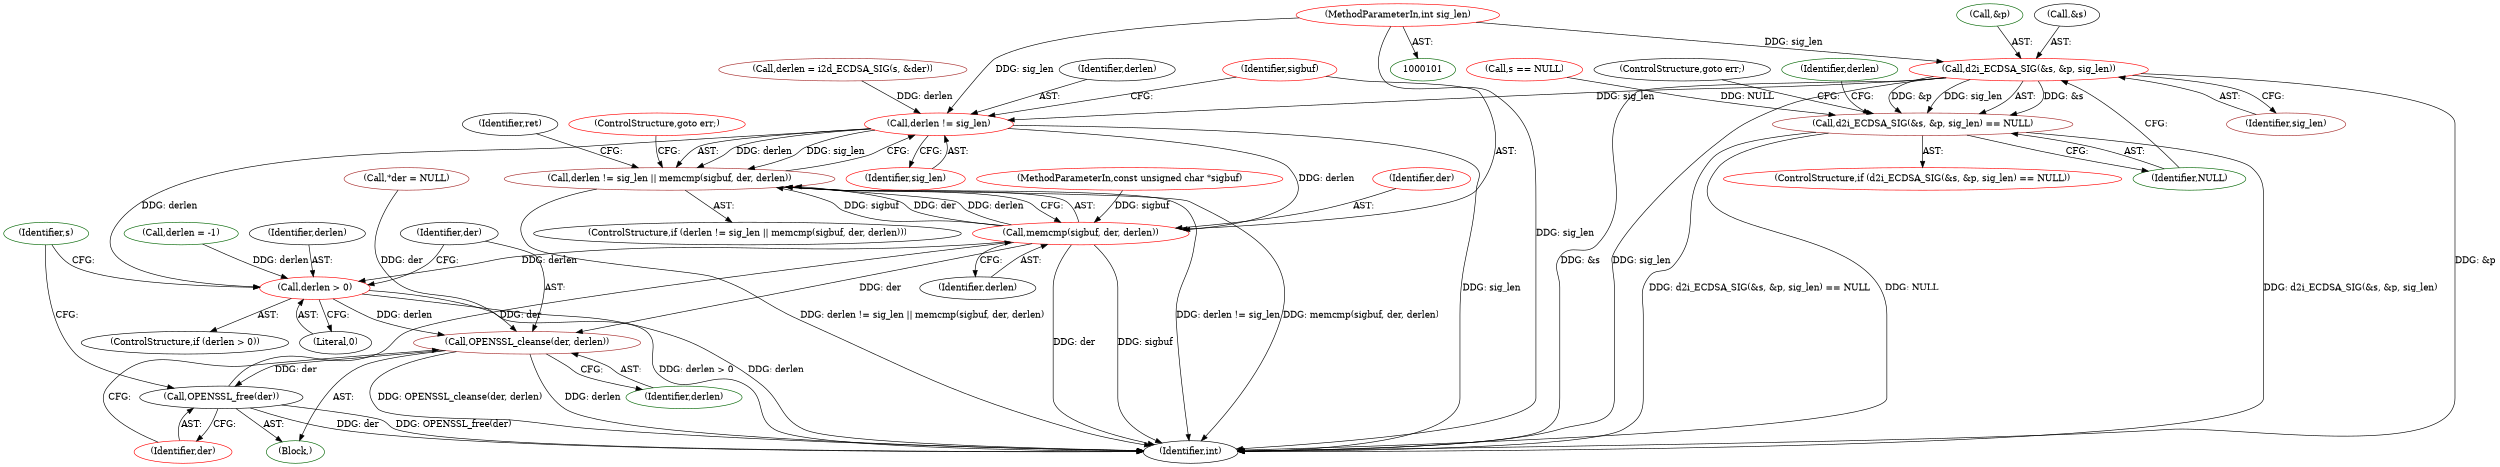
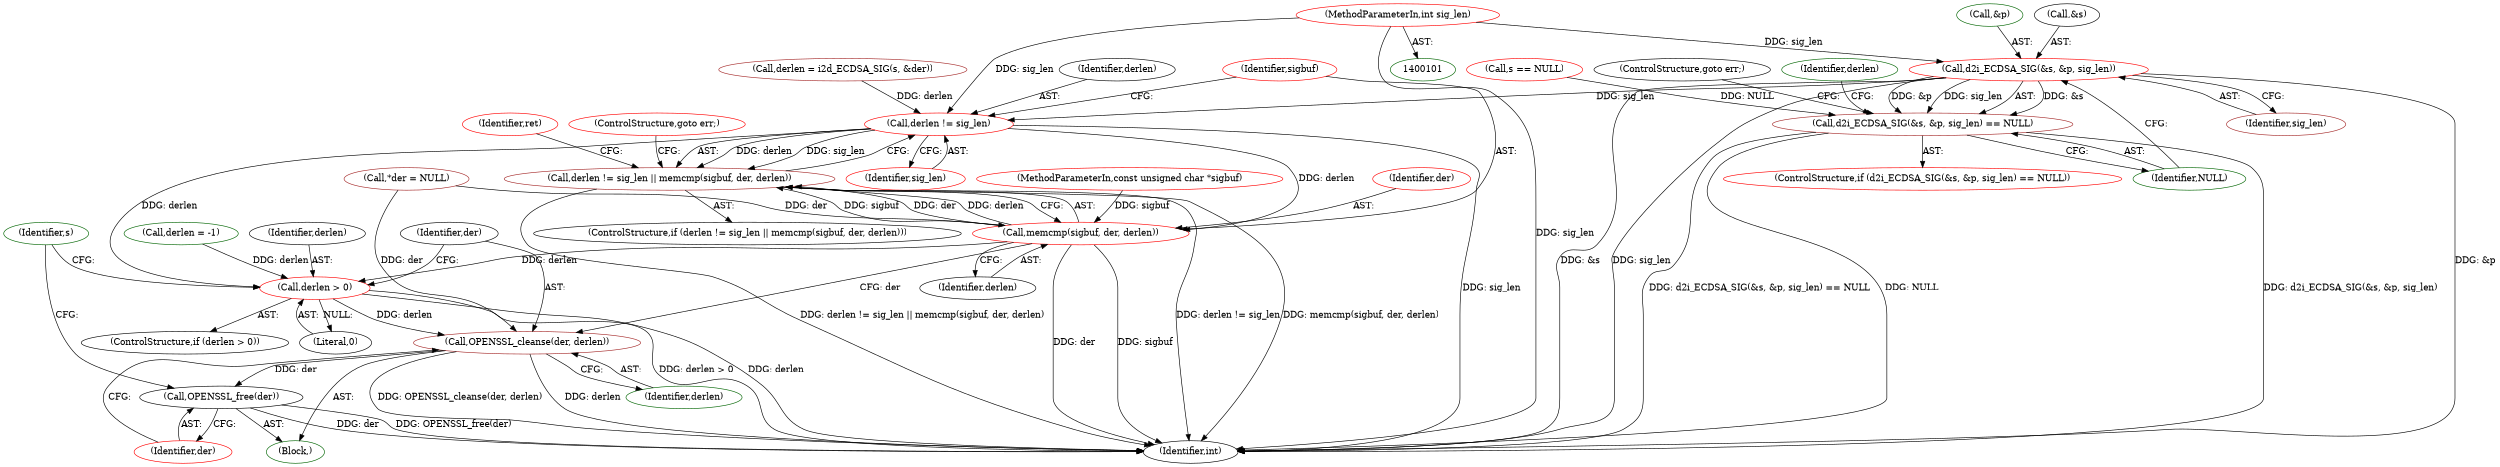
  digraph {
    node [color=red]
    n1 [label="(Call,d2i_ECDSA_SIG(&s, &p, sig_len))"]
    n2 [color=brown label="(Call,d2i_ECDSA_SIG(&s, &p, sig_len) == NULL)"]
    n3 [label="(Call,derlen != sig_len)"]
    n4 [color=brown label="(Identifier,sig_len)"]
    n5 [color=black label="(Identifier,int)"]
    n6 [label="(ControlStructure,if (d2i_ECDSA_SIG(&s, &p, sig_len) == NULL))"]
    n7 [color=darkgreen label="(Identifier,NULL)"]
    n8 [color=brown label="(Call,derlen != sig_len || memcmp(sigbuf, der, derlen))"]
    n9 [label="(Call,memcmp(sigbuf, der, derlen))"]
    n10 [label="(Call,derlen > 0)"]
    n11 [label="(Identifier,sig_len)"]
    n12 [label="(MethodParameterIn,int sig_len)"]
-   1000101 [color=darkgreen]
+   1000101 [color=darkgreen label=1400101]
    n14 [color=black label="(ControlStructure,if (derlen != sig_len || memcmp(sigbuf, der, derlen)))"]
    n15 [color=brown label="(Call,OPENSSL_cleanse(der, derlen))"]
    n16 [color=black label="(Identifier,derlen)"]
    n17 [color=black label="(ControlStructure,if (derlen > 0))"]
    n18 [color=black label="(Literal,0)"]
    n19 [color=black label="(Call,OPENSSL_free(der))"]
    n20 [color=darkgreen label="(Block,)"]
    n21 [color=darkgreen label="(Identifier,derlen)"]
    n22 [label="(Identifier,der)"]
    n23 [color=darkgreen label="(Call,&p)"]
    n24 [color=darkgreen label="(Call,derlen = -1)"]
    n25 [label="(Identifier,der)"]
    n26 [label="(Identifier,sigbuf)"]
    n27 [label="(ControlStructure,goto err;)"]
    n28 [label="(MethodParameterIn,const unsigned char *sigbuf)"]
    n29 [label="(Call,s == NULL)"]
    n30 [color=black label="(Identifier,derlen)"]
    n31 [color=brown label="(Call,*der = NULL)"]
    n32 [color=black label="(Call,&s)"]
    n33 [color=black label="(Identifier,derlen)"]
    n34 [color=brown label="(Call,derlen = i2d_ECDSA_SIG(s, &der))"]
    n35 [color=black label="(Identifier,der)"]
-   n36 [color=black label="(Identifier,ret)"]
+   n36 [label="(Identifier,ret)"]
    n37 [color=darkgreen label="(Identifier,s)"]
    n38 [color=black label="(ControlStructure,goto err;)"]
    n39 [color=darkgreen label="(Identifier,derlen)"]
    n1 -> n2 [label="AST: "]
    n1 -> n2 [label="DDG: &s"]
    n1 -> n2 [label="DDG: &p"]
    n1 -> n2 [label="DDG: sig_len"]
    n1 -> n3 [label="DDG: sig_len"]
    n1 -> n4 [label="CFG: "]
    n1 -> n5 [label="DDG: &p"]
    n1 -> n5 [label="DDG: &s"]
    n1 -> n5 [label="DDG: sig_len"]
    n2 -> n5 [label="DDG: NULL"]
    n2 -> n5 [label="DDG: d2i_ECDSA_SIG(&s, &p, sig_len)"]
    n2 -> n5 [label="DDG: d2i_ECDSA_SIG(&s, &p, sig_len) == NULL"]
    n2 -> n6 [label="AST: "]
    n2 -> n7 [label="CFG: "]
    n3 -> n5 [label="DDG: sig_len"]
    n3 -> n8 [label="AST: "]
    n3 -> n8 [label="DDG: derlen"]
    n3 -> n8 [label="DDG: sig_len"]
    n3 -> n9 [label="DDG: derlen"]
    n3 -> n10 [label="DDG: derlen"]
    n3 -> n11 [label="CFG: "]
    n4 -> n1 [label="AST: "]
    n7 -> n1 [label="CFG: "]
    n7 -> n2 [label="AST: "]
    n8 -> n3 [label="CFG: "]
    n8 -> n5 [label="DDG: derlen != sig_len || memcmp(sigbuf, der, derlen)"]
    n8 -> n5 [label="DDG: derlen != sig_len"]
    n8 -> n5 [label="DDG: memcmp(sigbuf, der, derlen)"]
    n8 -> n9 [label="CFG: "]
    n8 -> n14 [label="AST: "]
    n9 -> n5 [label="DDG: der"]
    n9 -> n5 [label="DDG: sigbuf"]
    n9 -> n8 [label="AST: "]
    n9 -> n8 [label="DDG: sigbuf"]
    n9 -> n8 [label="DDG: der"]
    n9 -> n8 [label="DDG: derlen"]
    n9 -> n10 [label="DDG: derlen"]
-   n9 -> n15 [label="DDG: der"]
+   n9 -> n15 [label="CFG: der"]
    n9 -> n16 [label="CFG: "]
    n10 -> n5 [label="DDG: derlen > 0"]
    n10 -> n5 [label="DDG: derlen"]
    n10 -> n15 [label="DDG: derlen"]
    n10 -> n17 [label="AST: "]
-   n10 -> n18 [label="CFG: "]
+   n10 -> n18 [label="NULL: "]
    n11 -> n3 [label="AST: "]
    n12 -> n1 [label="DDG: sig_len"]
    n12 -> n3 [label="DDG: sig_len"]
    n12 -> n5 [label="DDG: sig_len"]
    n12 -> 1000101 [label="AST: "]
    n15 -> n5 [label="DDG: derlen"]
    n15 -> n5 [label="DDG: OPENSSL_cleanse(der, derlen)"]
    n15 -> n19 [label="DDG: der"]
    n15 -> n20 [label="AST: "]
    n15 -> n21 [label="CFG: "]
    n16 -> n9 [label="AST: "]
    n18 -> n10 [label="AST: "]
    n19 -> n5 [label="DDG: OPENSSL_free(der)"]
    n19 -> n5 [label="DDG: der"]
    n19 -> n20 [label="AST: "]
    n19 -> n22 [label="CFG: "]
    n21 -> n15 [label="AST: "]
    n22 -> n15 [label="CFG: "]
    n22 -> n19 [label="AST: "]
    n23 -> n1 [label="AST: "]
    n24 -> n10 [label="DDG: derlen"]
    n25 -> n9 [label="AST: "]
    n26 -> n3 [label="CFG: "]
    n26 -> n9 [label="AST: "]
    n27 -> n8 [label="CFG: "]
    n28 -> n9 [label="DDG: sigbuf"]
    n29 -> n2 [label="DDG: NULL"]
    n30 -> n3 [label="AST: "]
-   n19 -> n9 [label="DDG: der"]
+   n31 -> n9 [label="DDG: der"]
    n31 -> n15 [label="DDG: der"]
    n32 -> n1 [label="AST: "]
    n33 -> n10 [label="AST: "]
    n34 -> n3 [label="DDG: derlen"]
    n35 -> n10 [label="CFG: "]
    n35 -> n15 [label="AST: "]
    n36 -> n8 [label="CFG: "]
    n37 -> n10 [label="CFG: "]
    n37 -> n19 [label="CFG: "]
    n38 -> n2 [label="CFG: "]
    n39 -> n2 [label="CFG: "]
  }
